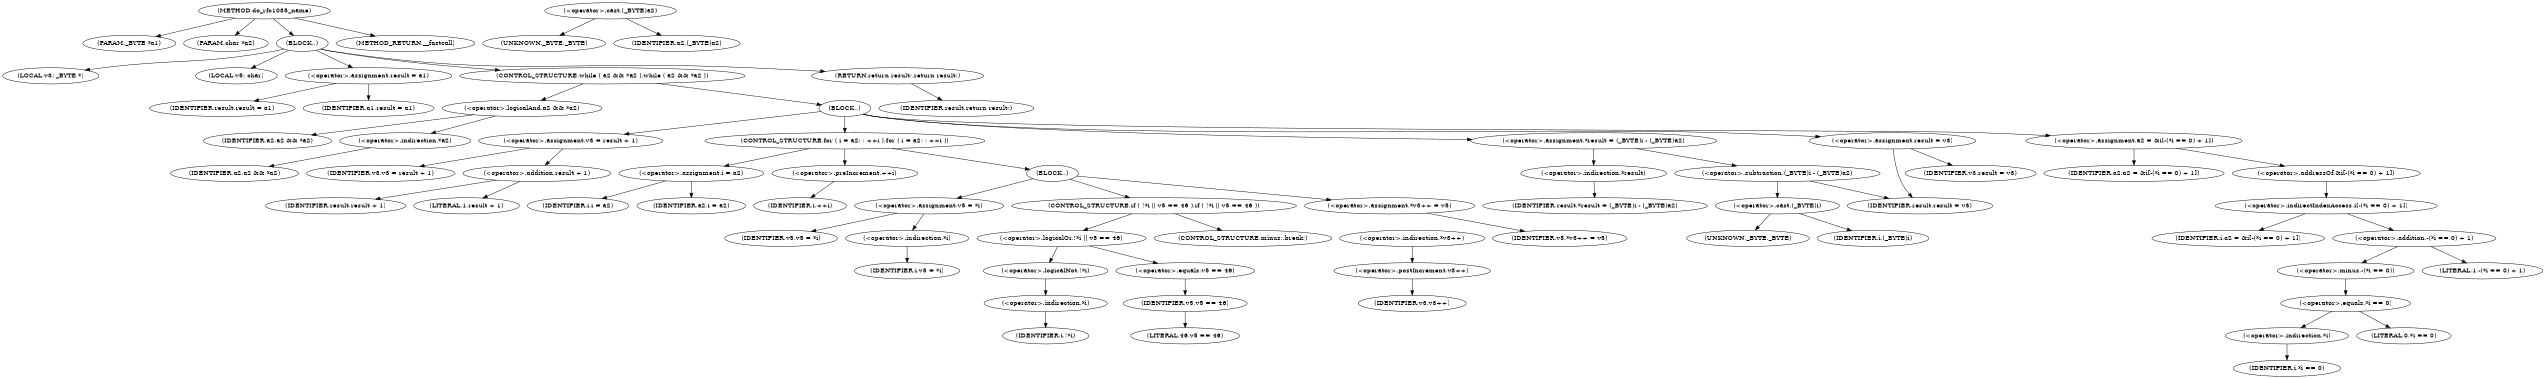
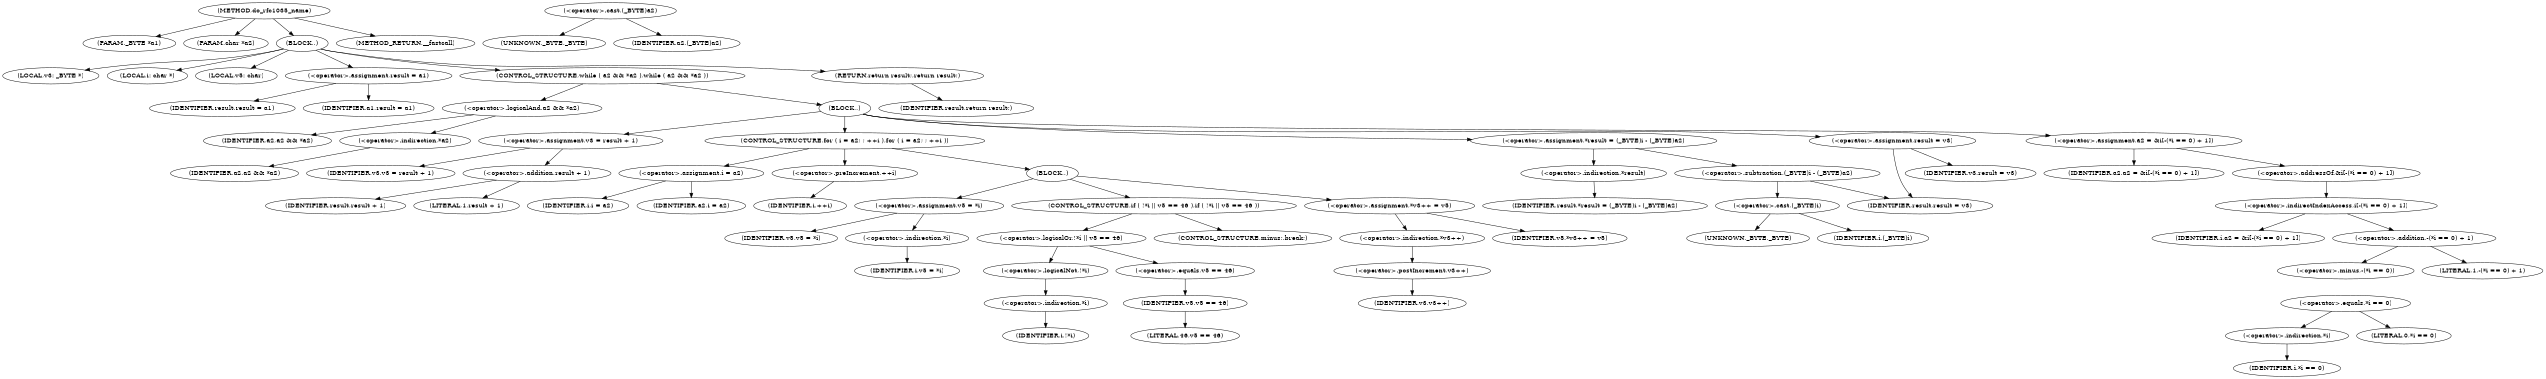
  digraph {
    n1 [label="(METHOD,do_rfc1035_name)"]
    n2 [label="(PARAM,_BYTE *a1)"]
    n3 [label="(PARAM,char *a2)"]
    n4 [label="(BLOCK,,)"]
    n5 [label="(METHOD_RETURN,__fastcall)"]
    n6 [label="(LOCAL,v3: _BYTE *)"]
+   n7 [label="(LOCAL,i: char *)"]
    n8 [label="(LOCAL,v5: char)"]
    n9 [label="(<operator>.assignment,result = a1)"]
    n10 [label="(CONTROL_STRUCTURE,while ( a2 && *a2 ),while ( a2 && *a2 ))"]
    n11 [label="(RETURN,return result;,return result;)"]
    n12 [label="(IDENTIFIER,result,result = a1)"]
    n13 [label="(IDENTIFIER,a1,result = a1)"]
    n14 [label="(<operator>.logicalAnd,a2 && *a2)"]
    n15 [label="(BLOCK,,)"]
    n16 [label="(IDENTIFIER,result,return result;)"]
    n17 [label="(IDENTIFIER,a2,a2 && *a2)"]
    n18 [label="(<operator>.indirection,*a2)"]
    n19 [label="(<operator>.assignment,v3 = result + 1)"]
    n20 [label="(CONTROL_STRUCTURE,for ( i = a2; ; ++i ),for ( i = a2; ; ++i ))"]
    n21 [label="(<operator>.assignment,*result = (_BYTE)i - (_BYTE)a2)"]
    n22 [label="(<operator>.assignment,result = v3)"]
    n23 [label="(<operator>.assignment,a2 = &i[-(*i == 0) + 1])"]
    n24 [label="(IDENTIFIER,a2,a2 && *a2)"]
    n25 [label="(IDENTIFIER,v3,v3 = result + 1)"]
    n26 [label="(<operator>.addition,result + 1)"]
    n27 [label="(<operator>.assignment,i = a2)"]
    n28 [label="(<operator>.preIncrement,++i)"]
    n29 [label="(BLOCK,,)"]
    n30 [label="(<operator>.indirection,*result)"]
    n31 [label="(<operator>.subtraction,(_BYTE)i - (_BYTE)a2)"]
    n32 [label="(IDENTIFIER,result,result = v3)"]
    n33 [label="(IDENTIFIER,v3,result = v3)"]
    n34 [label="(IDENTIFIER,a2,a2 = &i[-(*i == 0) + 1])"]
    n35 [label="(<operator>.addressOf,&i[-(*i == 0) + 1])"]
    n36 [label="(IDENTIFIER,result,result + 1)"]
    n37 [label="(LITERAL,1,result + 1)"]
    n38 [label="(IDENTIFIER,i,i = a2)"]
    n39 [label="(IDENTIFIER,a2,i = a2)"]
    n40 [label="(IDENTIFIER,i,++i)"]
    n41 [label="(<operator>.assignment,v5 = *i)"]
    n42 [label="(CONTROL_STRUCTURE,if ( !*i || v5 == 46 ),if ( !*i || v5 == 46 ))"]
    n43 [label="(<operator>.assignment,*v3++ = v5)"]
    n44 [label="(IDENTIFIER,v5,v5 = *i)"]
    n45 [label="(<operator>.indirection,*i)"]
    n46 [label="(<operator>.logicalOr,!*i || v5 == 46)"]
    n47 [label="(CONTROL_STRUCTURE,minus;,break;)"]
    n48 [label="(<operator>.indirection,*v3++)"]
    n49 [label="(IDENTIFIER,v5,*v3++ = v5)"]
    n50 [label="(IDENTIFIER,i,v5 = *i)"]
    n51 [label="(<operator>.logicalNot,!*i)"]
    n52 [label="(<operator>.equals,v5 == 46)"]
    n53 [label="(<operator>.indirection,*i)"]
    n54 [label="(IDENTIFIER,v5,v5 == 46)"]
    n55 [label="(IDENTIFIER,i,!*i)"]
    n56 [label="(LITERAL,46,v5 == 46)"]
    n57 [label="(<operator>.postIncrement,v3++)"]
    n58 [label="(IDENTIFIER,v3,v3++)"]
    n59 [label="(IDENTIFIER,result,*result = (_BYTE)i - (_BYTE)a2)"]
    n60 [label="(<operator>.cast,(_BYTE)i)"]
    n61 [label="(UNKNOWN,_BYTE,_BYTE)"]
    n62 [label="(IDENTIFIER,i,(_BYTE)i)"]
    n63 [label="(<operator>.cast,(_BYTE)a2)"]
    n64 [label="(UNKNOWN,_BYTE,_BYTE)"]
    n65 [label="(IDENTIFIER,a2,(_BYTE)a2)"]
    n66 [label="(<operator>.indirectIndexAccess,i[-(*i == 0) + 1])"]
    n67 [label="(IDENTIFIER,i,a2 = &i[-(*i == 0) + 1])"]
    n68 [label="(<operator>.addition,-(*i == 0) + 1)"]
    n69 [label="(<operator>.minus,-(*i == 0))"]
    n70 [label="(LITERAL,1,-(*i == 0) + 1)"]
    n71 [label="(<operator>.equals,*i == 0)"]
    n72 [label="(<operator>.indirection,*i)"]
    n73 [label="(LITERAL,0,*i == 0)"]
    n74 [label="(IDENTIFIER,i,*i == 0)"]
    n1 -> n2
    n1 -> n3
    n1 -> n4
    n1 -> n5
    n4 -> n6
+   n4 -> n7
    n4 -> n8
    n4 -> n9
    n4 -> n10
    n4 -> n11
    n9 -> n12
    n9 -> n13
    n10 -> n14
    n10 -> n15
    n11 -> n16
    n14 -> n17
    n14 -> n18
    n15 -> n19
    n15 -> n20
    n15 -> n21
    n15 -> n22
    n15 -> n23
    n18 -> n24
    n19 -> n25
    n19 -> n26
    n20 -> n27
    n20 -> n28
    n20 -> n29
    n21 -> n30
    n21 -> n31
    n22 -> n32
    n22 -> n33
    n23 -> n34
    n23 -> n35
    n26 -> n36
    n26 -> n37
    n27 -> n38
    n27 -> n39
    n28 -> n40
    n29 -> n41
    n29 -> n42
    n29 -> n43
    n30 -> n59
    n31 -> n32
    n31 -> n60
    n35 -> n66
    n41 -> n44
    n41 -> n45
    n42 -> n46
    n42 -> n47
+   n43 -> n48
    n43 -> n49
    n45 -> n50
    n46 -> n51
    n46 -> n52
    n48 -> n57
    n51 -> n53
    n52 -> n54
    n53 -> n55
    n54 -> n56
    n57 -> n58
    n60 -> n61
    n60 -> n62
    n63 -> n64
    n63 -> n65
    n66 -> n67
    n66 -> n68
    n68 -> n69
    n68 -> n70
-   n69 -> n71
    n71 -> n72
    n71 -> n73
    n72 -> n74
  }
